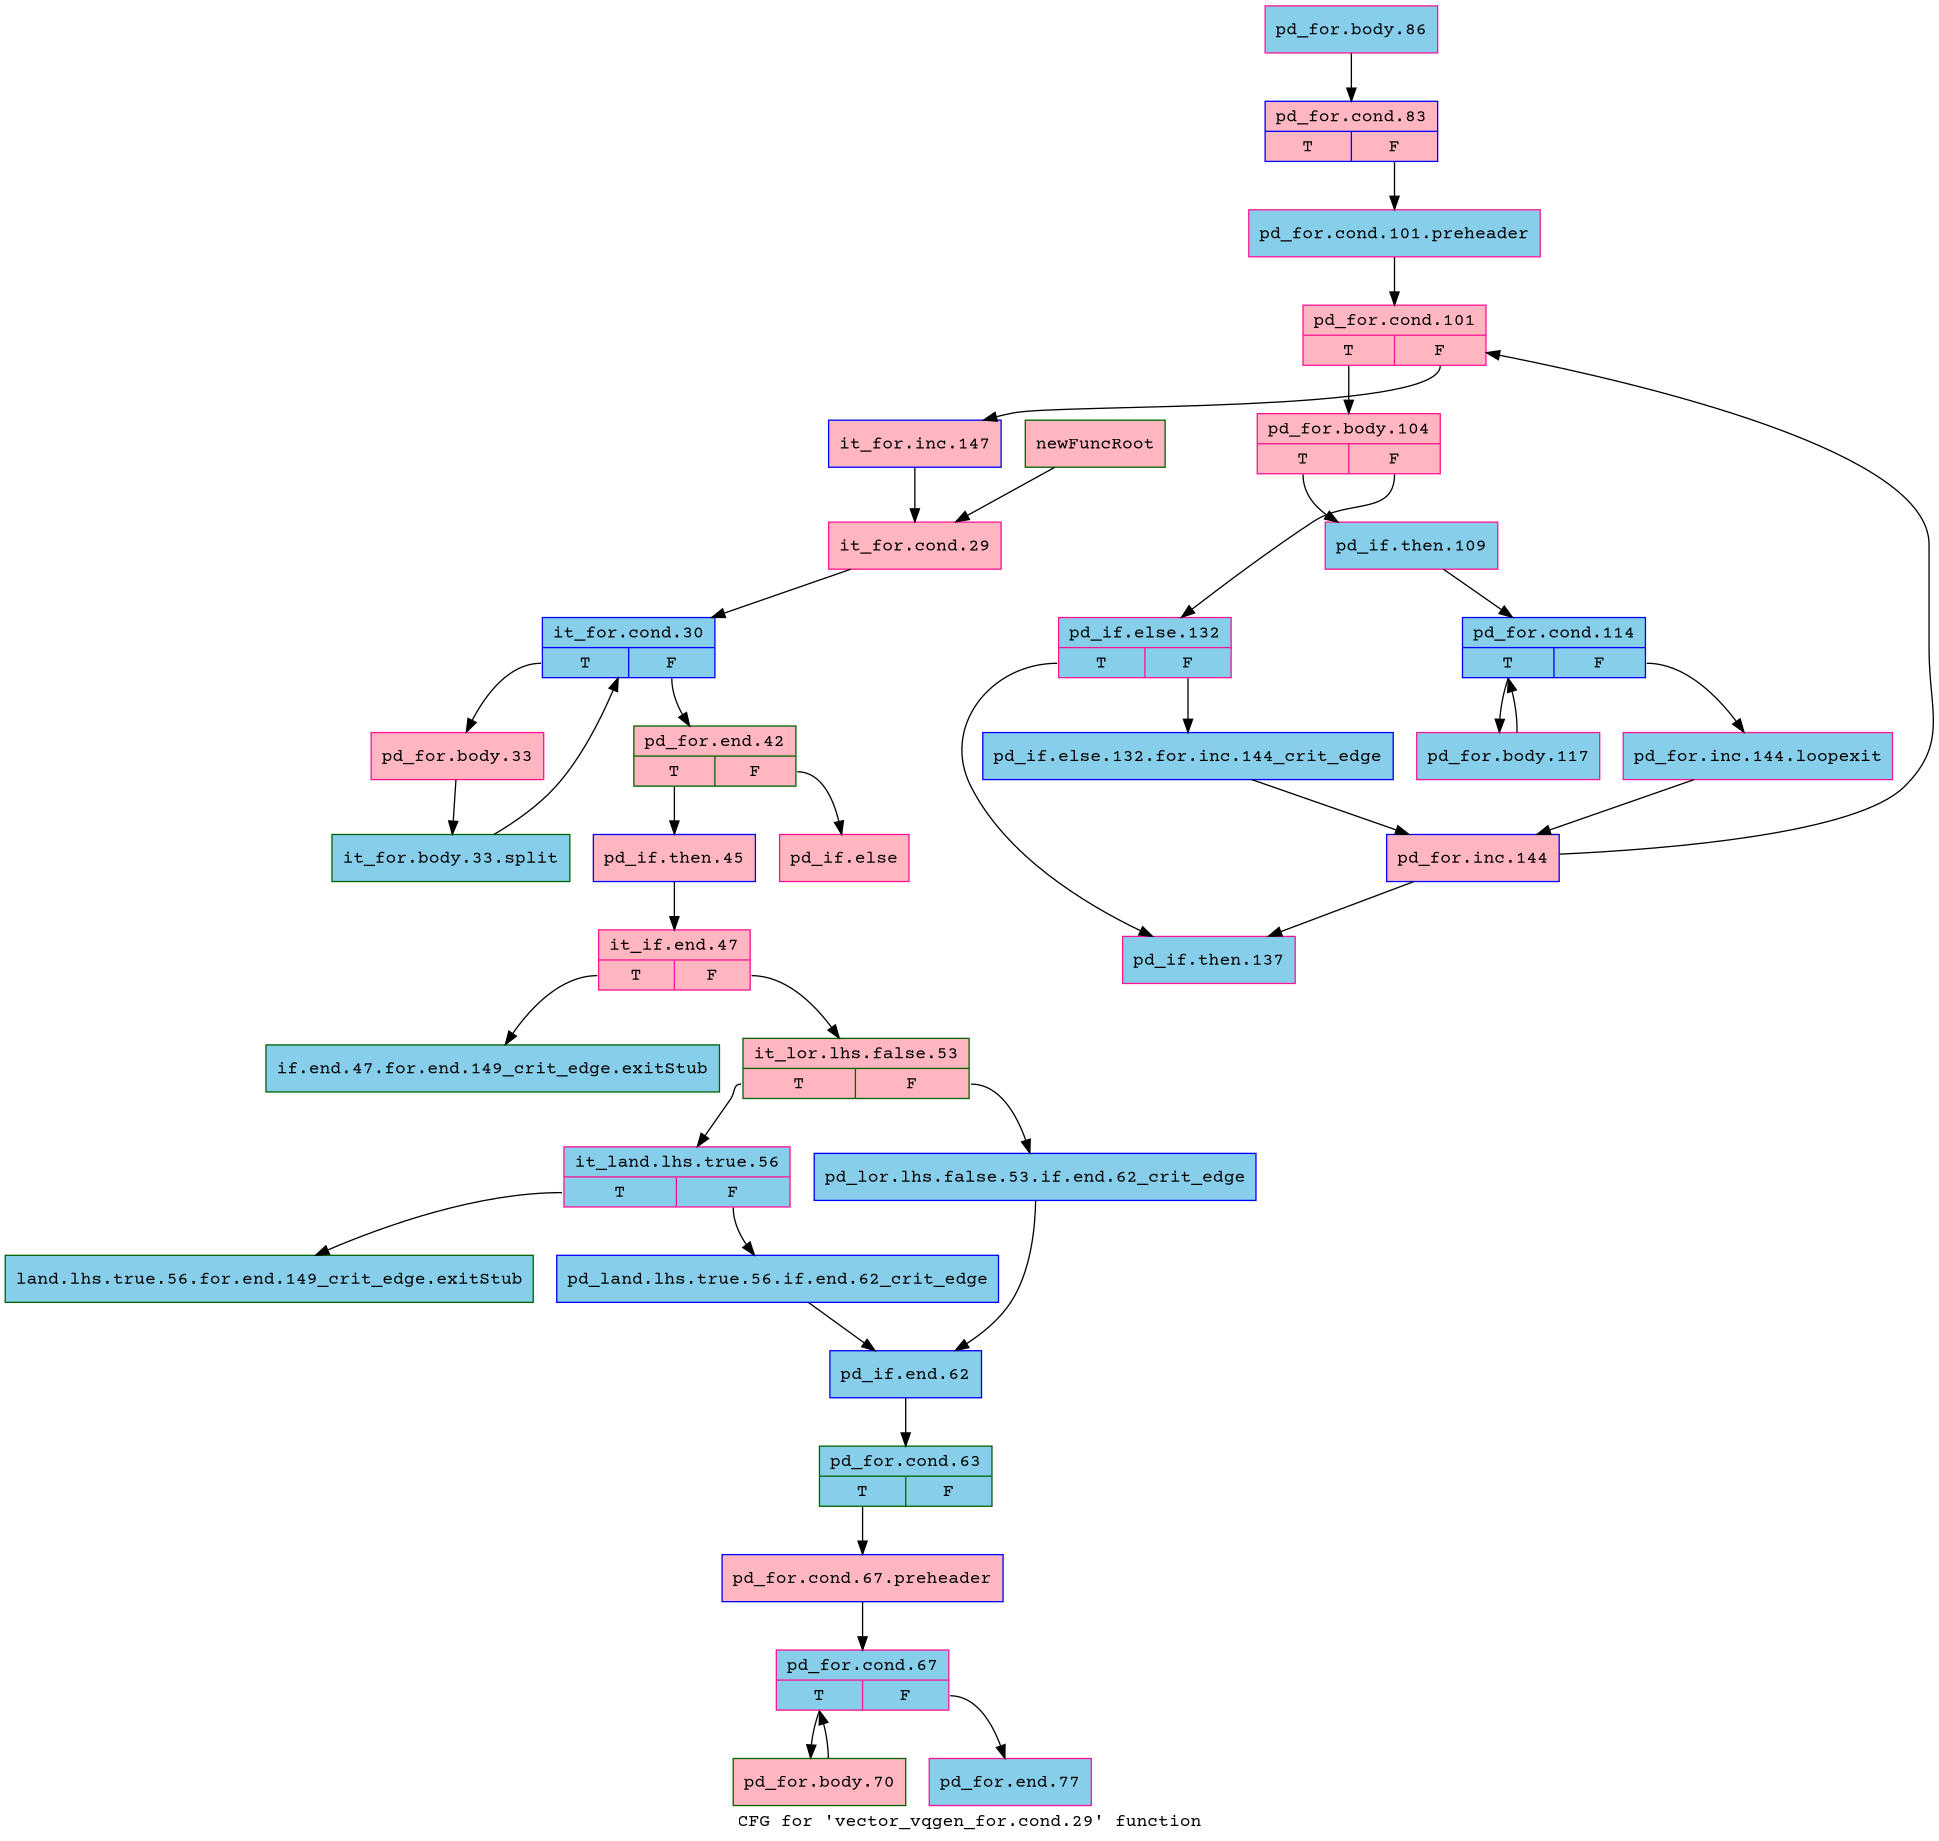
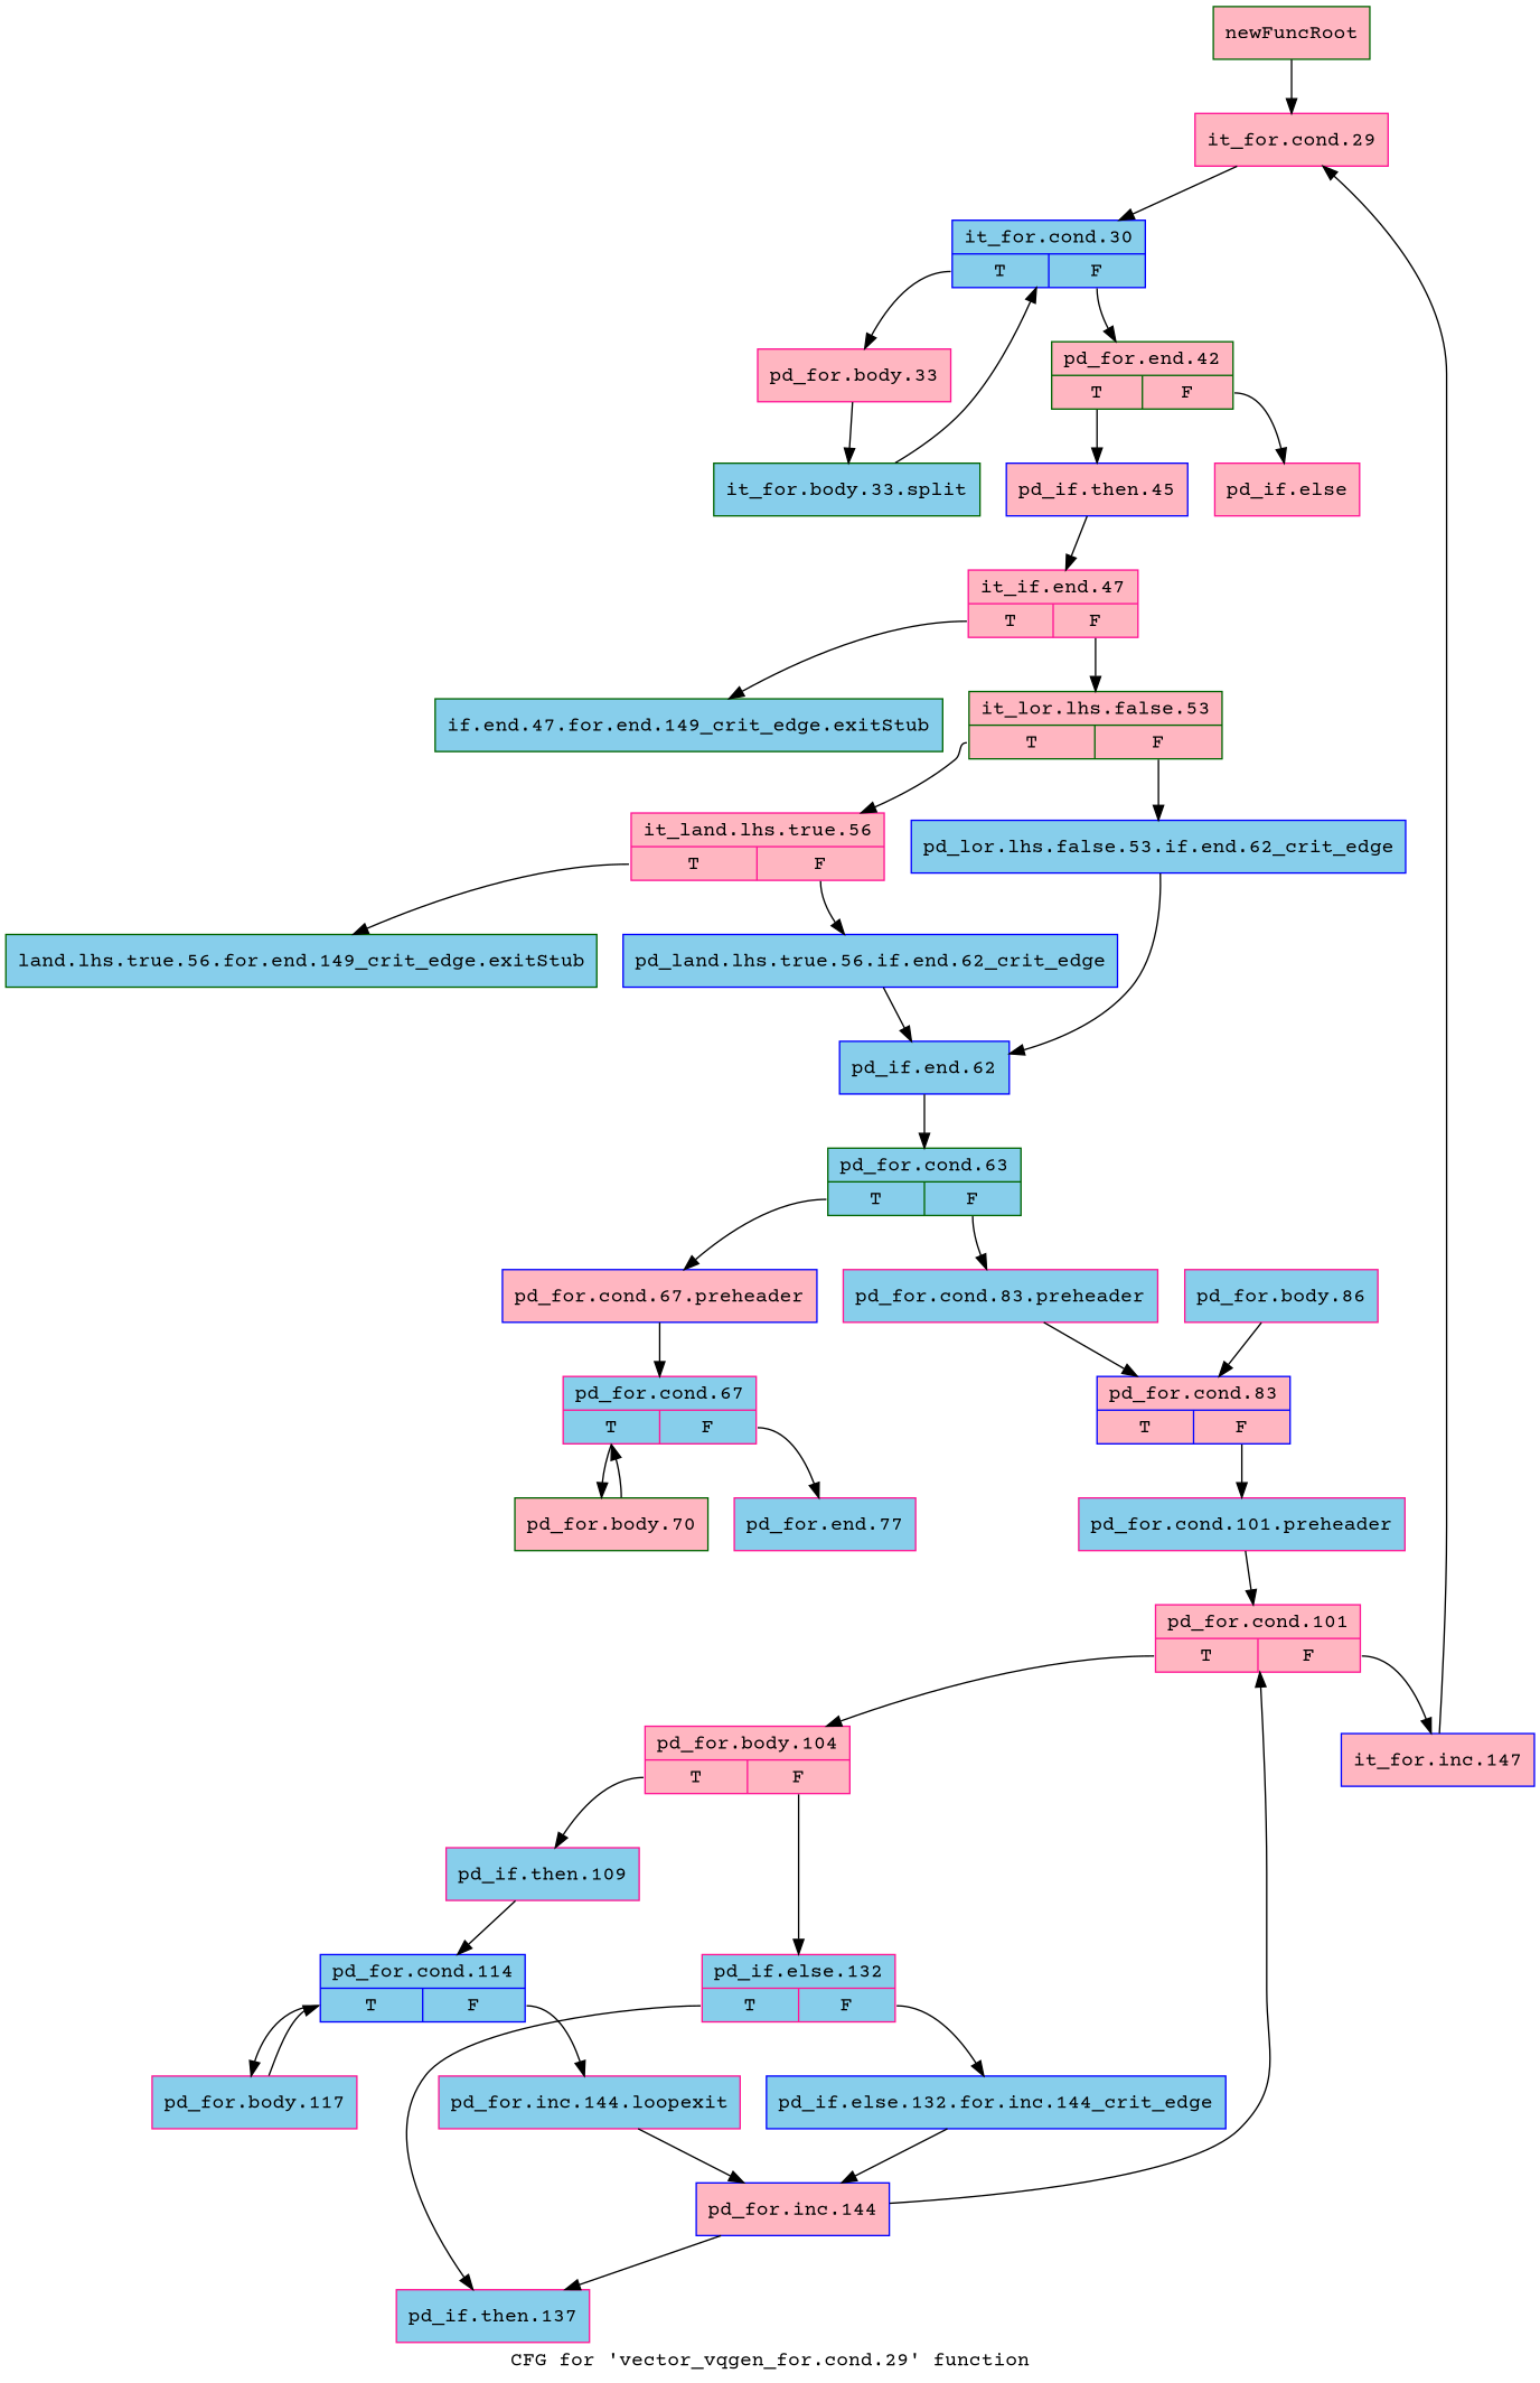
  digraph {
    fontname="Courier Prime"
    label="CFG for 'vector_vqgen_for.cond.29' function"
    node [color=deeppink fillcolor=skyblue fontname="Courier Prime" shape=record style=filled]
    edge [fontname="Courier Prime"]
    n1 [color=darkgreen fillcolor=lightpink label="{newFuncRoot}"]
    n2 [fillcolor=lightpink label="{it_for.cond.29}"]
    n3 [color=blue label="{it_for.cond.30|{<s0>T|<s1>F}}"]
    n4 [fillcolor=lightpink label="{pd_for.body.33}"]
    n5 [color=darkgreen fillcolor=lightpink label="{pd_for.end.42|{<s0>T|<s1>F}}"]
    n6 [color=darkgreen label="{if.end.47.for.end.149_crit_edge.exitStub}"]
    n7 [color=darkgreen label="{land.lhs.true.56.for.end.149_crit_edge.exitStub}"]
    n8 [color=darkgreen label="{it_for.body.33.split}"]
    n9 [color=blue fillcolor=lightpink label="{pd_if.then.45}"]
    n10 [fillcolor=lightpink label="{pd_if.else}"]
    n11 [fillcolor=lightpink label="{it_if.end.47|{<s0>T|<s1>F}}"]
    n12 [color=darkgreen fillcolor=lightpink label="{it_lor.lhs.false.53|{<s0>T|<s1>F}}"]
-   n13 [label="{it_land.lhs.true.56|{<s0>T|<s1>F}}"]
+   n13 [fillcolor=lightpink label="{it_land.lhs.true.56|{<s0>T|<s1>F}}"]
    n14 [color=blue label="{pd_lor.lhs.false.53.if.end.62_crit_edge}"]
    n15 [color=blue label="{pd_land.lhs.true.56.if.end.62_crit_edge}"]
    n16 [color=blue label="{pd_if.end.62}"]
    n17 [color=darkgreen label="{pd_for.cond.63|{<s0>T|<s1>F}}"]
    n18 [color=blue fillcolor=lightpink label="{pd_for.cond.67.preheader}"]
+   n19 [label="{pd_for.cond.83.preheader}"]
    n20 [label="{pd_for.cond.67|{<s0>T|<s1>F}}"]
    n21 [color=blue fillcolor=lightpink label="{pd_for.cond.83|{<s0>T|<s1>F}}"]
    n22 [color=darkgreen fillcolor=lightpink label="{pd_for.body.70}"]
    n23 [label="{pd_for.end.77}"]
    n24 [label="{pd_for.cond.101.preheader}"]
    n25 [label="{pd_for.body.86}"]
    n26 [fillcolor=lightpink label="{pd_for.cond.101|{<s0>T|<s1>F}}"]
    n27 [fillcolor=lightpink label="{pd_for.body.104|{<s0>T|<s1>F}}"]
    n28 [color=blue fillcolor=lightpink label="{it_for.inc.147}"]
    n29 [label="{pd_if.then.109}"]
    n30 [label="{pd_if.else.132|{<s0>T|<s1>F}}"]
    n31 [color=blue label="{pd_for.cond.114|{<s0>T|<s1>F}}"]
    n32 [label="{pd_if.then.137}"]
    n33 [color=blue label="{pd_if.else.132.for.inc.144_crit_edge}"]
    n34 [label="{pd_for.body.117}"]
    n35 [label="{pd_for.inc.144.loopexit}"]
    n36 [color=blue fillcolor=lightpink label="{pd_for.inc.144}"]
    n1 -> n2
    n2 -> n3
    n3 -> n4 [tailport=s0]
    n3 -> n5 [tailport=s1]
    n4 -> n8
    n5 -> n9 [tailport=s0]
    n5 -> n10 [tailport=s1]
    n8 -> n3
    n9 -> n11
    n11 -> n6 [tailport=s0]
    n11 -> n12 [tailport=s1]
    n12 -> n13 [tailport=s0]
    n12 -> n14 [tailport=s1]
    n13 -> n7 [tailport=s0]
    n13 -> n15 [tailport=s1]
    n14 -> n16
    n15 -> n16
    n16 -> n17
    n17 -> n18 [tailport=s0]
+   n17 -> n19 [tailport=s1]
    n18 -> n20
+   n19 -> n21
    n20 -> n22 [tailport=s0]
    n20 -> n23 [tailport=s1]
    n21 -> n24 [tailport=s1]
    n22 -> n20
    n24 -> n26
    n25 -> n21
    n26 -> n27 [tailport=s0]
    n26 -> n28 [tailport=s1]
    n27 -> n29 [tailport=s0]
    n27 -> n30 [tailport=s1]
    n28 -> n2
    n29 -> n31
    n30 -> n32 [tailport=s0]
    n30 -> n33 [tailport=s1]
    n31 -> n34 [tailport=s0]
    n31 -> n35 [tailport=s1]
    n33 -> n36
    n34 -> n31
    n35 -> n36
    n36 -> n26
    n36 -> n32
  }
